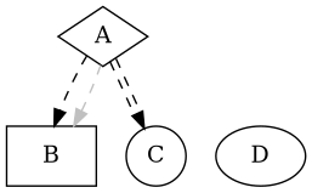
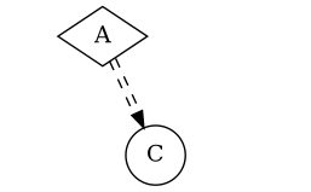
  digraph {
    edge [style=dashed]
    A [shape=diamond]
-   B [shape=box]
    C [shape=circle]
-   D
-   A -> B [color=circle]
-   A -> B [color=grey]
    A -> C [color="black:invis:black"]
-   A -> D [arrowhead=none penwidth=340282366920938463463374607431768211456 style=""]
  }
